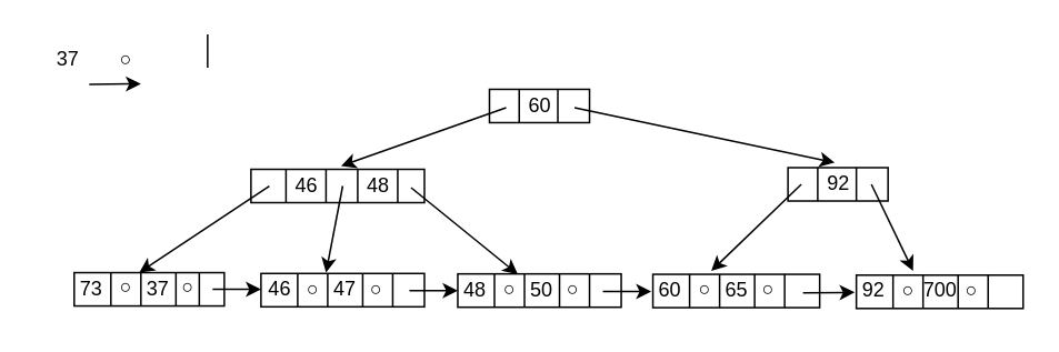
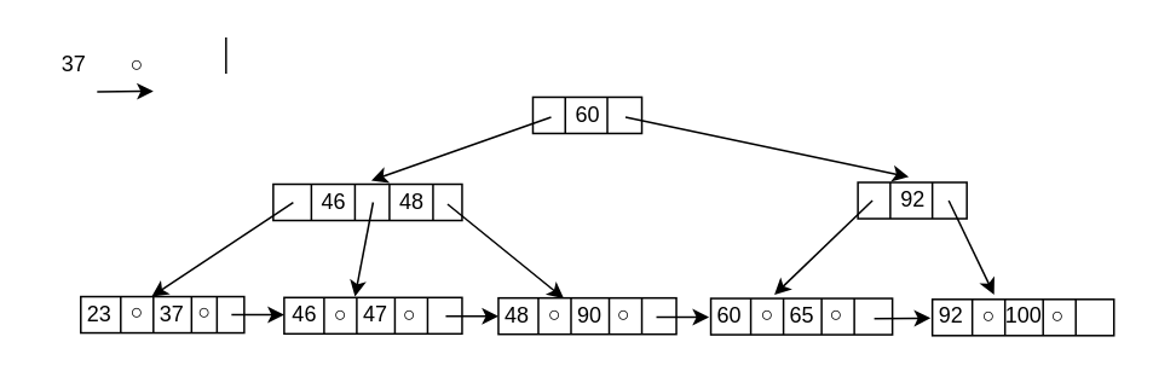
  <mxCell id="0" />
  <mxCell id="1" parent="0" />
  <mxCell id="2" value="" style="rounded=0;whiteSpace=wrap;html=1;" vertex="1" parent="1"><mxGeometry x="150" y="101" width="104" height="20" as="geometry" /></mxCell>
  <mxCell id="3" value="" style="endArrow=none;html=1;rounded=0;" edge="1" parent="1"><mxGeometry width="50" height="50" relative="1" as="geometry"><mxPoint x="171" y="121" as="sourcePoint" /><mxPoint x="171" y="101" as="targetPoint" /></mxGeometry></mxCell>
  <mxCell id="4" value="" style="shape=image;html=1;verticalAlign=top;verticalLabelPosition=bottom;labelBackgroundColor=#ffffff;imageAspect=0;aspect=fixed;image=https://cdn1.iconfinder.com/data/icons/bootstrap-vol-2/16/dot-128.png" vertex="1" parent="1"><mxGeometry x="147" y="97" width="28" height="28" as="geometry" /></mxCell>
  <mxCell id="5" value="46&lt;br&gt;" style="text;html=1;align=center;verticalAlign=middle;resizable=0;points=[];autosize=1;strokeColor=none;fillColor=none;" vertex="1" parent="1"><mxGeometry x="163" y="96" width="40" height="30" as="geometry" /></mxCell>
  <mxCell id="6" value="" style="shape=image;html=1;verticalAlign=top;verticalLabelPosition=bottom;labelBackgroundColor=#ffffff;imageAspect=0;aspect=fixed;image=https://cdn1.iconfinder.com/data/icons/bootstrap-vol-2/16/dot-128.png" vertex="1" parent="1"><mxGeometry x="84" y="20" width="28" height="28" as="geometry" /></mxCell>
  <mxCell id="7" value="" style="endArrow=none;html=1;rounded=0;" edge="1" parent="1"><mxGeometry width="50" height="50" relative="1" as="geometry"><mxPoint x="195" y="121" as="sourcePoint" /><mxPoint x="195" y="101" as="targetPoint" /></mxGeometry></mxCell>
  <mxCell id="8" value="" style="endArrow=none;html=1;rounded=0;" edge="1" parent="1"><mxGeometry width="50" height="50" relative="1" as="geometry"><mxPoint x="124" y="40" as="sourcePoint" /><mxPoint x="124" y="20" as="targetPoint" /></mxGeometry></mxCell>
  <mxCell id="9" value="" style="shape=image;html=1;verticalAlign=top;verticalLabelPosition=bottom;labelBackgroundColor=#ffffff;imageAspect=0;aspect=fixed;image=https://cdn1.iconfinder.com/data/icons/bootstrap-vol-2/16/dot-128.png" vertex="1" parent="1"><mxGeometry x="191" y="97" width="28" height="28" as="geometry" /></mxCell>
  <mxCell id="10" value="" style="endArrow=none;html=1;rounded=0;" edge="1" parent="1"><mxGeometry width="50" height="50" relative="1" as="geometry"><mxPoint x="214" y="121" as="sourcePoint" /><mxPoint x="214" y="101" as="targetPoint" /></mxGeometry></mxCell>
  <mxCell id="11" value="48" style="text;html=1;align=center;verticalAlign=middle;resizable=0;points=[];autosize=1;strokeColor=none;fillColor=none;" vertex="1" parent="1"><mxGeometry x="206" y="96" width="40" height="30" as="geometry" /></mxCell>
  <mxCell id="12" value="" style="endArrow=none;html=1;rounded=0;" edge="1" parent="1"><mxGeometry width="50" height="50" relative="1" as="geometry"><mxPoint x="238" y="121" as="sourcePoint" /><mxPoint x="238" y="101" as="targetPoint" /></mxGeometry></mxCell>
  <mxCell id="13" value="" style="rounded=0;whiteSpace=wrap;html=1;" vertex="1" parent="1"><mxGeometry x="44" y="163" width="90" height="20" as="geometry" /></mxCell>
- <mxCell id="14" value="73" style="text;html=1;align=center;verticalAlign=middle;resizable=0;points=[];autosize=1;strokeColor=none;fillColor=none;" vertex="1" parent="1"><mxGeometry x="34" y="158" width="40" height="30" as="geometry" /></mxCell>
+ <mxCell id="14" value="23" style="text;html=1;align=center;verticalAlign=middle;resizable=0;points=[];autosize=1;strokeColor=none;fillColor=none;" vertex="1" parent="1"><mxGeometry x="34" y="158" width="40" height="30" as="geometry" /></mxCell>
  <mxCell id="15" value="" style="endArrow=none;html=1;rounded=0;" edge="1" parent="1"><mxGeometry width="50" height="50" relative="1" as="geometry"><mxPoint x="66" y="183" as="sourcePoint" /><mxPoint x="66" y="163" as="targetPoint" /></mxGeometry></mxCell>
  <mxCell id="16" value="" style="endArrow=none;html=1;rounded=0;" edge="1" parent="1"><mxGeometry width="50" height="50" relative="1" as="geometry"><mxPoint x="84" y="183" as="sourcePoint" /><mxPoint x="84" y="163" as="targetPoint" /></mxGeometry></mxCell>
  <mxCell id="17" value="" style="shape=image;html=1;verticalAlign=top;verticalLabelPosition=bottom;labelBackgroundColor=#ffffff;imageAspect=0;aspect=fixed;image=https://cdn1.iconfinder.com/data/icons/bootstrap-vol-2/16/dot-128.png" vertex="1" parent="1"><mxGeometry x="113" y="159" width="28" height="28" as="geometry" /></mxCell>
  <mxCell id="18" value="" style="endArrow=none;html=1;rounded=0;" edge="1" parent="1"><mxGeometry width="50" height="50" relative="1" as="geometry"><mxPoint x="105" y="183" as="sourcePoint" /><mxPoint x="105" y="163" as="targetPoint" /><Array as="points"><mxPoint x="105" y="178" /></Array></mxGeometry></mxCell>
  <mxCell id="19" value="○" style="text;html=1;align=center;verticalAlign=middle;resizable=0;points=[];autosize=1;strokeColor=none;fillColor=none;" vertex="1" parent="1"><mxGeometry x="60" y="157" width="30" height="30" as="geometry" /></mxCell>
  <mxCell id="20" value="37&lt;br&gt;" style="text;html=1;align=center;verticalAlign=middle;resizable=0;points=[];autosize=1;strokeColor=none;fillColor=none;" vertex="1" parent="1"><mxGeometry x="74" y="158" width="40" height="30" as="geometry" /></mxCell>
  <mxCell id="21" value="" style="endArrow=none;html=1;rounded=0;" edge="1" parent="1"><mxGeometry width="50" height="50" relative="1" as="geometry"><mxPoint x="119" y="183" as="sourcePoint" /><mxPoint x="119" y="163" as="targetPoint" /></mxGeometry></mxCell>
  <mxCell id="22" value="○" style="text;html=1;align=center;verticalAlign=middle;resizable=0;points=[];autosize=1;strokeColor=none;fillColor=none;" vertex="1" parent="1"><mxGeometry x="60" y="20" width="30" height="30" as="geometry" /></mxCell>
  <mxCell id="23" value="○" style="text;html=1;align=center;verticalAlign=middle;resizable=0;points=[];autosize=1;strokeColor=none;fillColor=none;" vertex="1" parent="1"><mxGeometry x="97" y="157" width="30" height="30" as="geometry" /></mxCell>
  <mxCell id="24" value="37&lt;br&gt;" style="text;html=1;align=center;verticalAlign=middle;resizable=0;points=[];autosize=1;strokeColor=none;fillColor=none;" vertex="1" parent="1"><mxGeometry x="20" y="20" width="40" height="30" as="geometry" /></mxCell>
  <mxCell id="25" value="" style="rounded=0;whiteSpace=wrap;html=1;" vertex="1" parent="1"><mxGeometry x="156" y="163.5" width="98" height="20" as="geometry" /></mxCell>
  <mxCell id="26" value="" style="endArrow=none;html=1;rounded=0;" edge="1" parent="1"><mxGeometry width="50" height="50" relative="1" as="geometry"><mxPoint x="178" y="183.5" as="sourcePoint" /><mxPoint x="178" y="163.5" as="targetPoint" /></mxGeometry></mxCell>
  <mxCell id="27" value="" style="endArrow=none;html=1;rounded=0;" edge="1" parent="1"><mxGeometry width="50" height="50" relative="1" as="geometry"><mxPoint x="196" y="183.5" as="sourcePoint" /><mxPoint x="196" y="163.5" as="targetPoint" /></mxGeometry></mxCell>
  <mxCell id="28" value="" style="endArrow=none;html=1;rounded=0;" edge="1" parent="1"><mxGeometry width="50" height="50" relative="1" as="geometry"><mxPoint x="217" y="183.5" as="sourcePoint" /><mxPoint x="217" y="163.5" as="targetPoint" /></mxGeometry></mxCell>
  <mxCell id="29" value="○" style="text;html=1;align=center;verticalAlign=middle;resizable=0;points=[];autosize=1;strokeColor=none;fillColor=none;" vertex="1" parent="1"><mxGeometry x="172" y="157.5" width="30" height="30" as="geometry" /></mxCell>
  <mxCell id="30" value="46" style="text;html=1;align=center;verticalAlign=middle;resizable=0;points=[];autosize=1;strokeColor=none;fillColor=none;" vertex="1" parent="1"><mxGeometry x="147" y="158" width="40" height="30" as="geometry" /></mxCell>
  <mxCell id="31" value="" style="endArrow=none;html=1;rounded=0;" edge="1" parent="1"><mxGeometry width="50" height="50" relative="1" as="geometry"><mxPoint x="235" y="183.5" as="sourcePoint" /><mxPoint x="235" y="163.5" as="targetPoint" /></mxGeometry></mxCell>
  <mxCell id="32" value="○" style="text;html=1;align=center;verticalAlign=middle;resizable=0;points=[];autosize=1;strokeColor=none;fillColor=none;" vertex="1" parent="1"><mxGeometry x="210" y="157.5" width="30" height="30" as="geometry" /></mxCell>
  <mxCell id="33" value="47" style="text;html=1;align=center;verticalAlign=middle;resizable=0;points=[];autosize=1;strokeColor=none;fillColor=none;" vertex="1" parent="1"><mxGeometry x="186" y="157.5" width="40" height="30" as="geometry" /></mxCell>
  <mxCell id="34" value="" style="shape=image;html=1;verticalAlign=top;verticalLabelPosition=bottom;labelBackgroundColor=#ffffff;imageAspect=0;aspect=fixed;image=https://cdn1.iconfinder.com/data/icons/bootstrap-vol-2/16/dot-128.png" vertex="1" parent="1"><mxGeometry x="230" y="160" width="28" height="28" as="geometry" /></mxCell>
  <mxCell id="35" value="" style="rounded=0;whiteSpace=wrap;html=1;" vertex="1" parent="1"><mxGeometry x="391" y="164" width="100" height="20" as="geometry" /></mxCell>
  <mxCell id="36" value="" style="endArrow=none;html=1;rounded=0;" edge="1" parent="1"><mxGeometry width="50" height="50" relative="1" as="geometry"><mxPoint x="413" y="184" as="sourcePoint" /><mxPoint x="413" y="164" as="targetPoint" /></mxGeometry></mxCell>
  <mxCell id="37" value="" style="endArrow=none;html=1;rounded=0;" edge="1" parent="1"><mxGeometry width="50" height="50" relative="1" as="geometry"><mxPoint x="431" y="184" as="sourcePoint" /><mxPoint x="431" y="164" as="targetPoint" /></mxGeometry></mxCell>
  <mxCell id="38" value="" style="endArrow=none;html=1;rounded=0;" edge="1" parent="1"><mxGeometry width="50" height="50" relative="1" as="geometry"><mxPoint x="452" y="184" as="sourcePoint" /><mxPoint x="452" y="164" as="targetPoint" /></mxGeometry></mxCell>
  <mxCell id="39" value="○" style="text;html=1;align=center;verticalAlign=middle;resizable=0;points=[];autosize=1;strokeColor=none;fillColor=none;" vertex="1" parent="1"><mxGeometry x="407" y="158" width="30" height="30" as="geometry" /></mxCell>
  <mxCell id="40" value="" style="endArrow=none;html=1;rounded=0;" edge="1" parent="1"><mxGeometry width="50" height="50" relative="1" as="geometry"><mxPoint x="470" y="184" as="sourcePoint" /><mxPoint x="470" y="164" as="targetPoint" /></mxGeometry></mxCell>
  <mxCell id="41" value="○" style="text;html=1;align=center;verticalAlign=middle;resizable=0;points=[];autosize=1;strokeColor=none;fillColor=none;" vertex="1" parent="1"><mxGeometry x="445" y="158" width="30" height="30" as="geometry" /></mxCell>
  <mxCell id="42" value="65" style="text;html=1;align=center;verticalAlign=middle;resizable=0;points=[];autosize=1;strokeColor=none;fillColor=none;" vertex="1" parent="1"><mxGeometry x="421" y="159" width="40" height="30" as="geometry" /></mxCell>
  <mxCell id="43" value="60" style="text;html=1;align=center;verticalAlign=middle;resizable=0;points=[];autosize=1;strokeColor=none;fillColor=none;" vertex="1" parent="1"><mxGeometry x="381" y="158.5" width="40" height="30" as="geometry" /></mxCell>
  <mxCell id="44" value="" style="endArrow=classic;html=1;rounded=0;" edge="1" parent="1"><mxGeometry width="50" height="50" relative="1" as="geometry"><mxPoint x="161" y="111" as="sourcePoint" /><mxPoint x="83" y="163" as="targetPoint" /></mxGeometry></mxCell>
  <mxCell id="45" value="92" style="text;html=1;align=center;verticalAlign=middle;resizable=0;points=[];autosize=1;strokeColor=none;fillColor=none;" vertex="1" parent="1"><mxGeometry x="503" y="157.5" width="40" height="30" as="geometry" /></mxCell>
  <mxCell id="46" value="" style="endArrow=classic;html=1;rounded=0;" edge="1" parent="1"><mxGeometry width="50" height="50" relative="1" as="geometry"><mxPoint x="127" y="173" as="sourcePoint" /><mxPoint x="156" y="173" as="targetPoint" /></mxGeometry></mxCell>
  <mxCell id="47" value="" style="shape=image;html=1;verticalAlign=top;verticalLabelPosition=bottom;labelBackgroundColor=#ffffff;imageAspect=0;aspect=fixed;image=https://cdn1.iconfinder.com/data/icons/bootstrap-vol-2/16/dot-128.png" vertex="1" parent="1"><mxGeometry x="467" y="161" width="28" height="28" as="geometry" /></mxCell>
  <mxCell id="48" value="" style="endArrow=classic;html=1;rounded=0;" edge="1" parent="1"><mxGeometry width="50" height="50" relative="1" as="geometry"><mxPoint x="53" y="50" as="sourcePoint" /><mxPoint x="84" y="49.67" as="targetPoint" /></mxGeometry></mxCell>
  <mxCell id="49" value="" style="rounded=0;whiteSpace=wrap;html=1;" vertex="1" parent="1"><mxGeometry x="513" y="164.5" width="100" height="20" as="geometry" /></mxCell>
  <mxCell id="50" value="" style="endArrow=classic;html=1;rounded=0;" edge="1" parent="1"><mxGeometry width="50" height="50" relative="1" as="geometry"><mxPoint x="481" y="175.16" as="sourcePoint" /><mxPoint x="512" y="174.83" as="targetPoint" /></mxGeometry></mxCell>
  <mxCell id="51" value="" style="endArrow=none;html=1;rounded=0;" edge="1" parent="1"><mxGeometry width="50" height="50" relative="1" as="geometry"><mxPoint x="535" y="184.5" as="sourcePoint" /><mxPoint x="535" y="164.5" as="targetPoint" /></mxGeometry></mxCell>
  <mxCell id="52" value="" style="endArrow=none;html=1;rounded=0;" edge="1" parent="1"><mxGeometry width="50" height="50" relative="1" as="geometry"><mxPoint x="553" y="184.5" as="sourcePoint" /><mxPoint x="553" y="164.5" as="targetPoint" /></mxGeometry></mxCell>
  <mxCell id="53" value="" style="endArrow=none;html=1;rounded=0;" edge="1" parent="1"><mxGeometry width="50" height="50" relative="1" as="geometry"><mxPoint x="574" y="184.5" as="sourcePoint" /><mxPoint x="574" y="164.5" as="targetPoint" /></mxGeometry></mxCell>
  <mxCell id="54" value="○" style="text;html=1;align=center;verticalAlign=middle;resizable=0;points=[];autosize=1;strokeColor=none;fillColor=none;" vertex="1" parent="1"><mxGeometry x="529" y="158.5" width="30" height="30" as="geometry" /></mxCell>
  <mxCell id="55" value="" style="endArrow=none;html=1;rounded=0;" edge="1" parent="1"><mxGeometry width="50" height="50" relative="1" as="geometry"><mxPoint x="592" y="184.5" as="sourcePoint" /><mxPoint x="592" y="164.5" as="targetPoint" /></mxGeometry></mxCell>
  <mxCell id="56" value="○" style="text;html=1;align=center;verticalAlign=middle;resizable=0;points=[];autosize=1;strokeColor=none;fillColor=none;" vertex="1" parent="1"><mxGeometry x="567" y="158.5" width="30" height="30" as="geometry" /></mxCell>
- <mxCell id="57" value="700" style="text;html=1;align=center;verticalAlign=middle;resizable=0;points=[];autosize=1;strokeColor=none;fillColor=none;" vertex="1" parent="1"><mxGeometry x="543" y="158.5" width="40" height="30" as="geometry" /></mxCell>
+ <mxCell id="57" value="100" style="text;html=1;align=center;verticalAlign=middle;resizable=0;points=[];autosize=1;strokeColor=none;fillColor=none;" vertex="1" parent="1"><mxGeometry x="543" y="158.5" width="40" height="30" as="geometry" /></mxCell>
  <mxCell id="58" value="92" style="text;html=1;align=center;verticalAlign=middle;resizable=0;points=[];autosize=1;strokeColor=none;fillColor=none;" vertex="1" parent="1"><mxGeometry x="503" y="158.5" width="40" height="30" as="geometry" /></mxCell>
  <mxCell id="59" value="" style="endArrow=classic;html=1;rounded=0;" edge="1" parent="1"><mxGeometry width="50" height="50" relative="1" as="geometry"><mxPoint x="205" y="111" as="sourcePoint" /><mxPoint x="195" y="163" as="targetPoint" /></mxGeometry></mxCell>
  <mxCell id="60" value="" style="rounded=0;whiteSpace=wrap;html=1;" vertex="1" parent="1"><mxGeometry x="293" y="53" width="60" height="20" as="geometry" /></mxCell>
  <mxCell id="61" value="60" style="text;html=1;align=center;verticalAlign=middle;resizable=0;points=[];autosize=1;strokeColor=none;fillColor=none;" vertex="1" parent="1"><mxGeometry x="303" y="48" width="40" height="30" as="geometry" /></mxCell>
  <mxCell id="62" value="" style="endArrow=none;html=1;rounded=0;" edge="1" parent="1"><mxGeometry width="50" height="50" relative="1" as="geometry"><mxPoint x="310.83" y="73" as="sourcePoint" /><mxPoint x="310.83" y="53" as="targetPoint" /></mxGeometry></mxCell>
  <mxCell id="63" value="" style="endArrow=none;html=1;rounded=0;" edge="1" parent="1"><mxGeometry width="50" height="50" relative="1" as="geometry"><mxPoint x="334" y="73" as="sourcePoint" /><mxPoint x="334" y="53" as="targetPoint" /></mxGeometry></mxCell>
  <mxCell id="64" value="" style="shape=image;html=1;verticalAlign=top;verticalLabelPosition=bottom;labelBackgroundColor=#ffffff;imageAspect=0;aspect=fixed;image=https://cdn1.iconfinder.com/data/icons/bootstrap-vol-2/16/dot-128.png" vertex="1" parent="1"><mxGeometry x="330" y="49" width="28" height="28" as="geometry" /></mxCell>
  <mxCell id="65" value="" style="shape=image;html=1;verticalAlign=top;verticalLabelPosition=bottom;labelBackgroundColor=#ffffff;imageAspect=0;aspect=fixed;image=https://cdn1.iconfinder.com/data/icons/bootstrap-vol-2/16/dot-128.png" vertex="1" parent="1"><mxGeometry x="288" y="49" width="28" height="28" as="geometry" /></mxCell>
  <mxCell id="66" value="" style="rounded=0;whiteSpace=wrap;html=1;" vertex="1" parent="1"><mxGeometry x="274" y="163.75" width="98" height="20" as="geometry" /></mxCell>
  <mxCell id="67" value="" style="endArrow=none;html=1;rounded=0;" edge="1" parent="1"><mxGeometry width="50" height="50" relative="1" as="geometry"><mxPoint x="296" y="183.75" as="sourcePoint" /><mxPoint x="296" y="163.75" as="targetPoint" /></mxGeometry></mxCell>
  <mxCell id="68" value="" style="endArrow=none;html=1;rounded=0;" edge="1" parent="1"><mxGeometry width="50" height="50" relative="1" as="geometry"><mxPoint x="314" y="183.75" as="sourcePoint" /><mxPoint x="314" y="163.75" as="targetPoint" /></mxGeometry></mxCell>
  <mxCell id="69" value="" style="endArrow=none;html=1;rounded=0;" edge="1" parent="1"><mxGeometry width="50" height="50" relative="1" as="geometry"><mxPoint x="335" y="183.75" as="sourcePoint" /><mxPoint x="335" y="163.75" as="targetPoint" /></mxGeometry></mxCell>
  <mxCell id="70" value="○" style="text;html=1;align=center;verticalAlign=middle;resizable=0;points=[];autosize=1;strokeColor=none;fillColor=none;" vertex="1" parent="1"><mxGeometry x="290" y="157.75" width="30" height="30" as="geometry" /></mxCell>
  <mxCell id="71" value="" style="endArrow=none;html=1;rounded=0;" edge="1" parent="1"><mxGeometry width="50" height="50" relative="1" as="geometry"><mxPoint x="353" y="183.75" as="sourcePoint" /><mxPoint x="353" y="163.75" as="targetPoint" /></mxGeometry></mxCell>
  <mxCell id="72" value="○" style="text;html=1;align=center;verticalAlign=middle;resizable=0;points=[];autosize=1;strokeColor=none;fillColor=none;" vertex="1" parent="1"><mxGeometry x="328" y="157.75" width="30" height="30" as="geometry" /></mxCell>
- <mxCell id="73" value="50" style="text;html=1;align=center;verticalAlign=middle;resizable=0;points=[];autosize=1;strokeColor=none;fillColor=none;" vertex="1" parent="1"><mxGeometry x="304" y="158.75" width="40" height="30" as="geometry" /></mxCell>
+ <mxCell id="73" value="90" style="text;html=1;align=center;verticalAlign=middle;resizable=0;points=[];autosize=1;strokeColor=none;fillColor=none;" vertex="1" parent="1"><mxGeometry x="304" y="158.75" width="40" height="30" as="geometry" /></mxCell>
  <mxCell id="74" value="" style="shape=image;html=1;verticalAlign=top;verticalLabelPosition=bottom;labelBackgroundColor=#ffffff;imageAspect=0;aspect=fixed;image=https://cdn1.iconfinder.com/data/icons/bootstrap-vol-2/16/dot-128.png" vertex="1" parent="1"><mxGeometry x="348" y="160.25" width="28" height="28" as="geometry" /></mxCell>
  <mxCell id="75" value="48" style="text;html=1;align=center;verticalAlign=middle;resizable=0;points=[];autosize=1;strokeColor=none;fillColor=none;" vertex="1" parent="1"><mxGeometry x="264" y="158.75" width="40" height="30" as="geometry" /></mxCell>
  <mxCell id="76" value="" style="endArrow=classic;html=1;rounded=0;" edge="1" parent="1"><mxGeometry width="50" height="50" relative="1" as="geometry"><mxPoint x="245" y="173.8" as="sourcePoint" /><mxPoint x="274" y="173.8" as="targetPoint" /></mxGeometry></mxCell>
  <mxCell id="77" value="" style="endArrow=classic;html=1;rounded=0;" edge="1" parent="1"><mxGeometry width="50" height="50" relative="1" as="geometry"><mxPoint x="361" y="174.3" as="sourcePoint" /><mxPoint x="390" y="174.3" as="targetPoint" /></mxGeometry></mxCell>
  <mxCell id="78" value="" style="rounded=0;whiteSpace=wrap;html=1;" vertex="1" parent="1"><mxGeometry x="472" y="100" width="60" height="20" as="geometry" /></mxCell>
  <mxCell id="79" value="92" style="text;html=1;align=center;verticalAlign=middle;resizable=0;points=[];autosize=1;strokeColor=none;fillColor=none;" vertex="1" parent="1"><mxGeometry x="482" y="95" width="40" height="30" as="geometry" /></mxCell>
  <mxCell id="80" value="" style="endArrow=none;html=1;rounded=0;" edge="1" parent="1"><mxGeometry width="50" height="50" relative="1" as="geometry"><mxPoint x="489.83" y="120" as="sourcePoint" /><mxPoint x="489.83" y="100" as="targetPoint" /></mxGeometry></mxCell>
  <mxCell id="81" value="" style="endArrow=none;html=1;rounded=0;" edge="1" parent="1"><mxGeometry width="50" height="50" relative="1" as="geometry"><mxPoint x="513" y="120" as="sourcePoint" /><mxPoint x="513" y="100" as="targetPoint" /></mxGeometry></mxCell>
  <mxCell id="82" value="" style="shape=image;html=1;verticalAlign=top;verticalLabelPosition=bottom;labelBackgroundColor=#ffffff;imageAspect=0;aspect=fixed;image=https://cdn1.iconfinder.com/data/icons/bootstrap-vol-2/16/dot-128.png" vertex="1" parent="1"><mxGeometry x="509" y="96" width="28" height="28" as="geometry" /></mxCell>
  <mxCell id="83" value="" style="shape=image;html=1;verticalAlign=top;verticalLabelPosition=bottom;labelBackgroundColor=#ffffff;imageAspect=0;aspect=fixed;image=https://cdn1.iconfinder.com/data/icons/bootstrap-vol-2/16/dot-128.png" vertex="1" parent="1"><mxGeometry x="467" y="96" width="28" height="28" as="geometry" /></mxCell>
  <mxCell id="84" value="" style="shape=image;html=1;verticalAlign=top;verticalLabelPosition=bottom;labelBackgroundColor=#ffffff;imageAspect=0;aspect=fixed;image=https://cdn1.iconfinder.com/data/icons/bootstrap-vol-2/16/dot-128.png" vertex="1" parent="1"><mxGeometry x="232" y="97" width="28" height="28" as="geometry" /></mxCell>
  <mxCell id="85" value="" style="endArrow=classic;html=1;rounded=0;" edge="1" parent="1"><mxGeometry width="50" height="50" relative="1" as="geometry"><mxPoint x="246" y="112" as="sourcePoint" /><mxPoint x="310" y="164" as="targetPoint" /></mxGeometry></mxCell>
  <mxCell id="86" value="" style="endArrow=classic;html=1;rounded=0;" edge="1" parent="1"><mxGeometry width="50" height="50" relative="1" as="geometry"><mxPoint x="480" y="110" as="sourcePoint" /><mxPoint x="426" y="162" as="targetPoint" /></mxGeometry></mxCell>
  <mxCell id="87" value="" style="endArrow=classic;html=1;rounded=0;" edge="1" parent="1"><mxGeometry width="50" height="50" relative="1" as="geometry"><mxPoint x="522" y="110" as="sourcePoint" /><mxPoint x="547" y="162" as="targetPoint" /></mxGeometry></mxCell>
  <mxCell id="88" value="" style="endArrow=classic;html=1;rounded=0;" edge="1" parent="1"><mxGeometry width="50" height="50" relative="1" as="geometry"><mxPoint x="344" y="64" as="sourcePoint" /><mxPoint x="500" y="97" as="targetPoint" /></mxGeometry></mxCell>
  <mxCell id="89" value="" style="endArrow=classic;html=1;rounded=0;" edge="1" parent="1"><mxGeometry width="50" height="50" relative="1" as="geometry"><mxPoint x="303" y="64" as="sourcePoint" /><mxPoint x="204" y="99" as="targetPoint" /></mxGeometry></mxCell>
